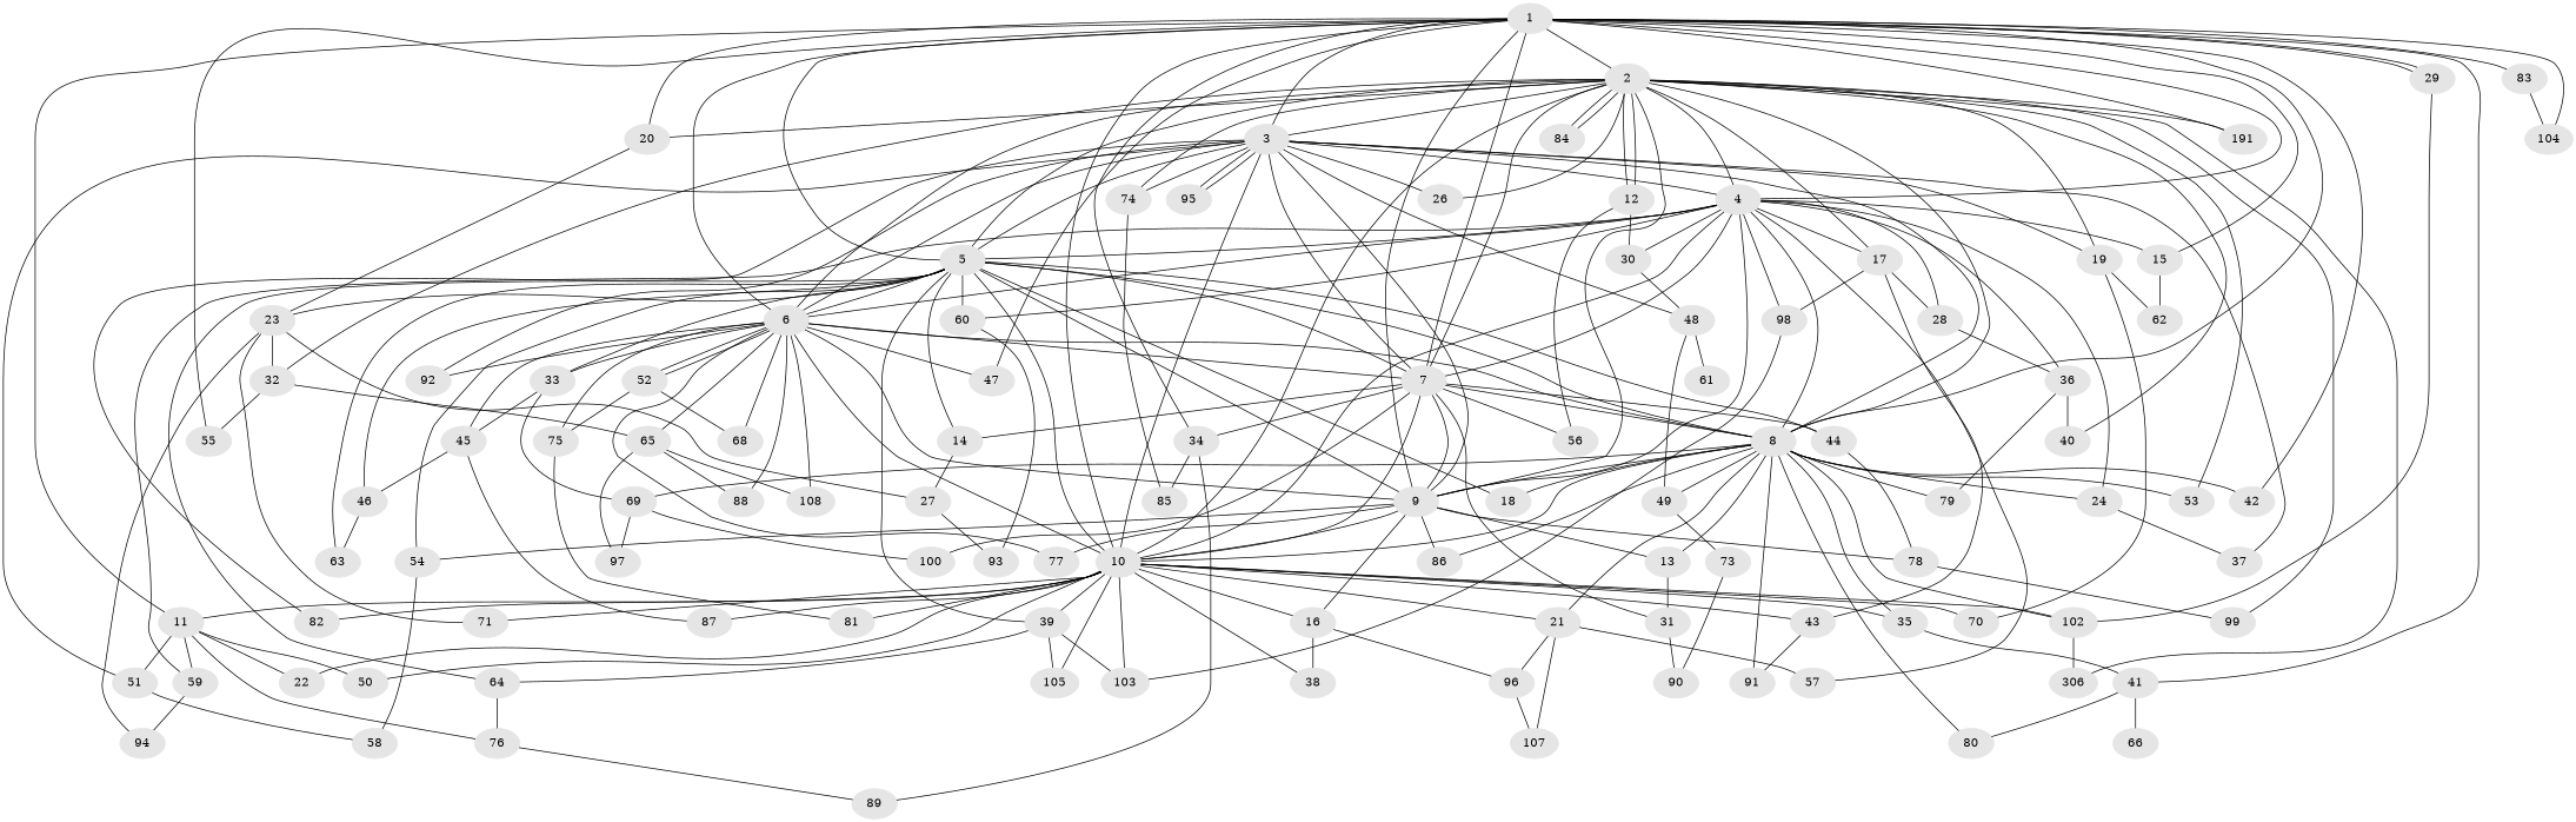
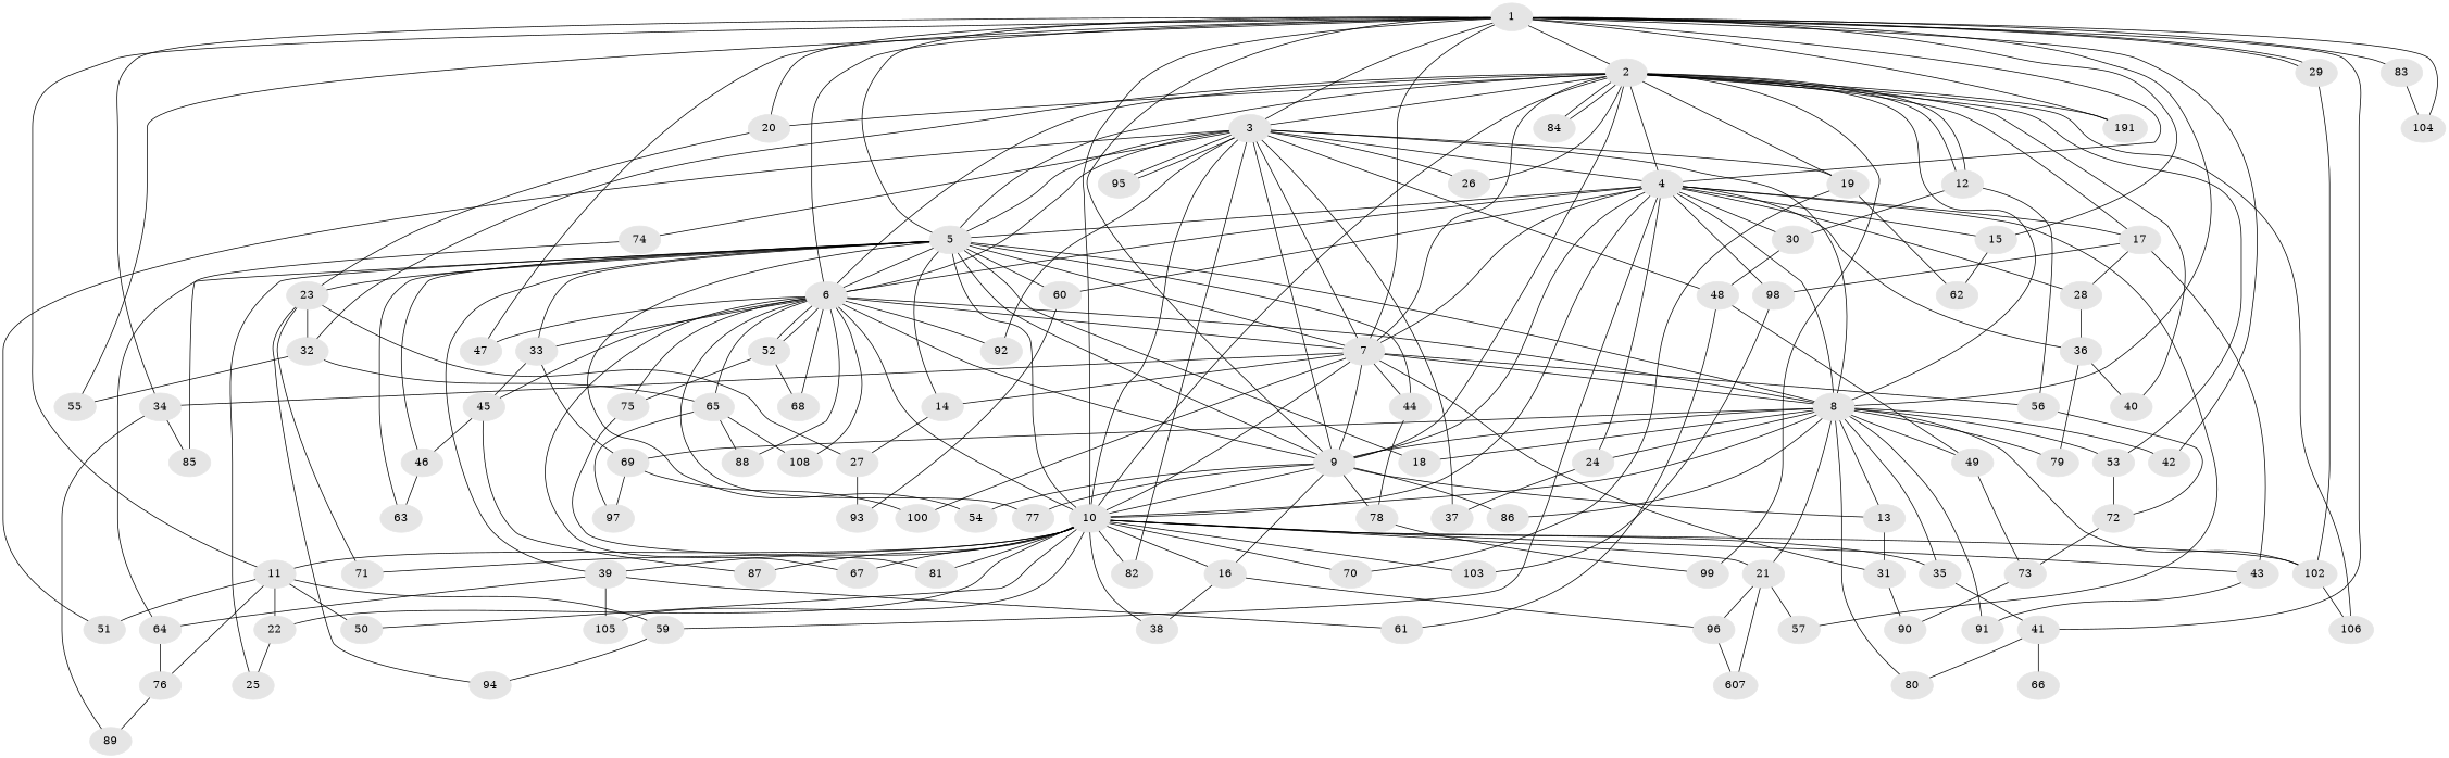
  graph {
    node [color=gray90 style=filled]
    1
    2
    3
    4
    5
    6
    7
    8
    9
    10
    11
    15
    20
    29
    34
    41
    42
    47
    55
    83
    n21 [label=191]
    104
    12
    17
    19
    26
    32
    40
    53
    74
    84
    99
-   106 [label=306]
+   106
    37
    48
    51
    82
    92
    95
    24
    28
    30
    36
    57
    59
    60
    98
    14
    18
    23
+   25
    33
    39
    44
    46
    54
    63
    64
    45
    52
    65
+   67
    68
    75
    77
    88
    108
    31
    56
    100
    13
    21
    35
    49
    69
    79
    80
    86
    91
    102
    16
    78
    22
    38
    43
    50
    70
    71
    81
    87
    103
    105
    76
    62
    85
    89
    66
+   72
    61
-   58
    94
    93
    27
    97
    90
    96
-   107
+   107 [label=607]
    73
    1 -- 2
    1 -- 3
    1 -- 4
    1 -- 5
    1 -- 6
    1 -- 7
    1 -- 8
    1 -- 9
    1 -- 10
    1 -- 11
    1 -- 15
    1 -- 20
    1 -- 29
    1 -- 29
    1 -- 34
    1 -- 41
    1 -- 42
    1 -- 47
    1 -- 55
    1 -- 83
    1 -- n21
    1 -- 104
    2 -- 3
    2 -- 4
    2 -- 5
    2 -- 6
    2 -- 7
    2 -- 8
    2 -- 9
    2 -- 10
    2 -- 20
    2 -- n21
    2 -- 12
    2 -- 12
    2 -- 17
    2 -- 19
    2 -- 26
    2 -- 32
    2 -- 40
    2 -- 53
-   2 -- 74
    2 -- 84
    2 -- 84
    2 -- 99
    2 -- 106
    3 -- 4
    3 -- 5
    3 -- 6
    3 -- 7
    3 -- 8
    3 -- 9
    3 -- 10
    3 -- 19
    3 -- 26
    3 -- 74
    3 -- 37
    3 -- 48
    3 -- 51
    3 -- 82
    3 -- 92
    3 -- 95
    3 -- 95
    4 -- 5
    4 -- 6
    4 -- 7
    4 -- 8
    4 -- 9
    4 -- 10
    4 -- 15
    4 -- 17
    4 -- 24
    4 -- 28
    4 -- 30
    4 -- 36
    4 -- 57
    4 -- 59
    4 -- 60
    4 -- 98
    5 -- 6
    5 -- 7
    5 -- 8
    5 -- 9
    5 -- 10
    5 -- 60
    5 -- 14
    5 -- 18
    5 -- 23
+   5 -- 25
    5 -- 33
    5 -- 39
    5 -- 44
    5 -- 46
    5 -- 54
    5 -- 63
    5 -- 64
    6 -- 7
    6 -- 8
    6 -- 9
    6 -- 10
    6 -- 47
    6 -- 92
    6 -- 33
    6 -- 45
    6 -- 52
    6 -- 52
    6 -- 65
+   6 -- 67
    6 -- 68
    6 -- 75
    6 -- 77
    6 -- 88
    6 -- 108
    7 -- 8
    7 -- 9
    7 -- 10
    7 -- 34
    7 -- 14
    7 -- 44
    7 -- 31
    7 -- 56
    7 -- 100
    8 -- 9
    8 -- 10
    8 -- 42
    8 -- 53
    8 -- 24
    8 -- 18
    8 -- 13
    8 -- 21
    8 -- 35
    8 -- 49
    8 -- 69
    8 -- 79
    8 -- 80
    8 -- 86
    8 -- 91
    8 -- 102
    9 -- 10
    9 -- 54
    9 -- 77
    9 -- 13
    9 -- 86
    9 -- 16
    9 -- 78
    10 -- 11
    10 -- 82
    10 -- 39
+   10 -- 67
    10 -- 21
    10 -- 35
    10 -- 102
    10 -- 16
    10 -- 22
    10 -- 38
    10 -- 43
    10 -- 50
    10 -- 70
    10 -- 71
    10 -- 81
    10 -- 87
    10 -- 103
    10 -- 105
    11 -- 51
    11 -- 59
    11 -- 22
    11 -- 50
    11 -- 76
    15 -- 62
    20 -- 23
    29 -- 102
    34 -- 85
    34 -- 89
    41 -- 80
    41 -- 66
    83 -- 104
    12 -- 30
    12 -- 56
    17 -- 28
    17 -- 98
    17 -- 43
    19 -- 70
    19 -- 62
    32 -- 55
    32 -- 65
+   53 -- 72
    74 -- 85
    48 -- 49
    48 -- 61
-   51 -- 58
    24 -- 37
    28 -- 36
    30 -- 48
    36 -- 40
    36 -- 79
    59 -- 94
    60 -- 93
    98 -- 103
    14 -- 27
    23 -- 32
    23 -- 71
    23 -- 94
    23 -- 27
    33 -- 45
    33 -- 69
    39 -- 64
    39 -- 105
-   39 -- 103
+   39 -- 61
    44 -- 78
    46 -- 63
-   54 -- 58
    64 -- 76
    45 -- 46
    45 -- 87
    52 -- 68
    52 -- 75
    65 -- 88
    65 -- 108
    65 -- 97
    75 -- 81
    31 -- 90
+   56 -- 72
    13 -- 31
    21 -- 57
    21 -- 96
    21 -- 107
    35 -- 41
    49 -- 73
    69 -- 100
    69 -- 97
    102 -- 106
    16 -- 38
    16 -- 96
    78 -- 99
+   22 -- 25
    43 -- 91
    76 -- 89
+   72 -- 73
    27 -- 93
    96 -- 107
    73 -- 90
  }
